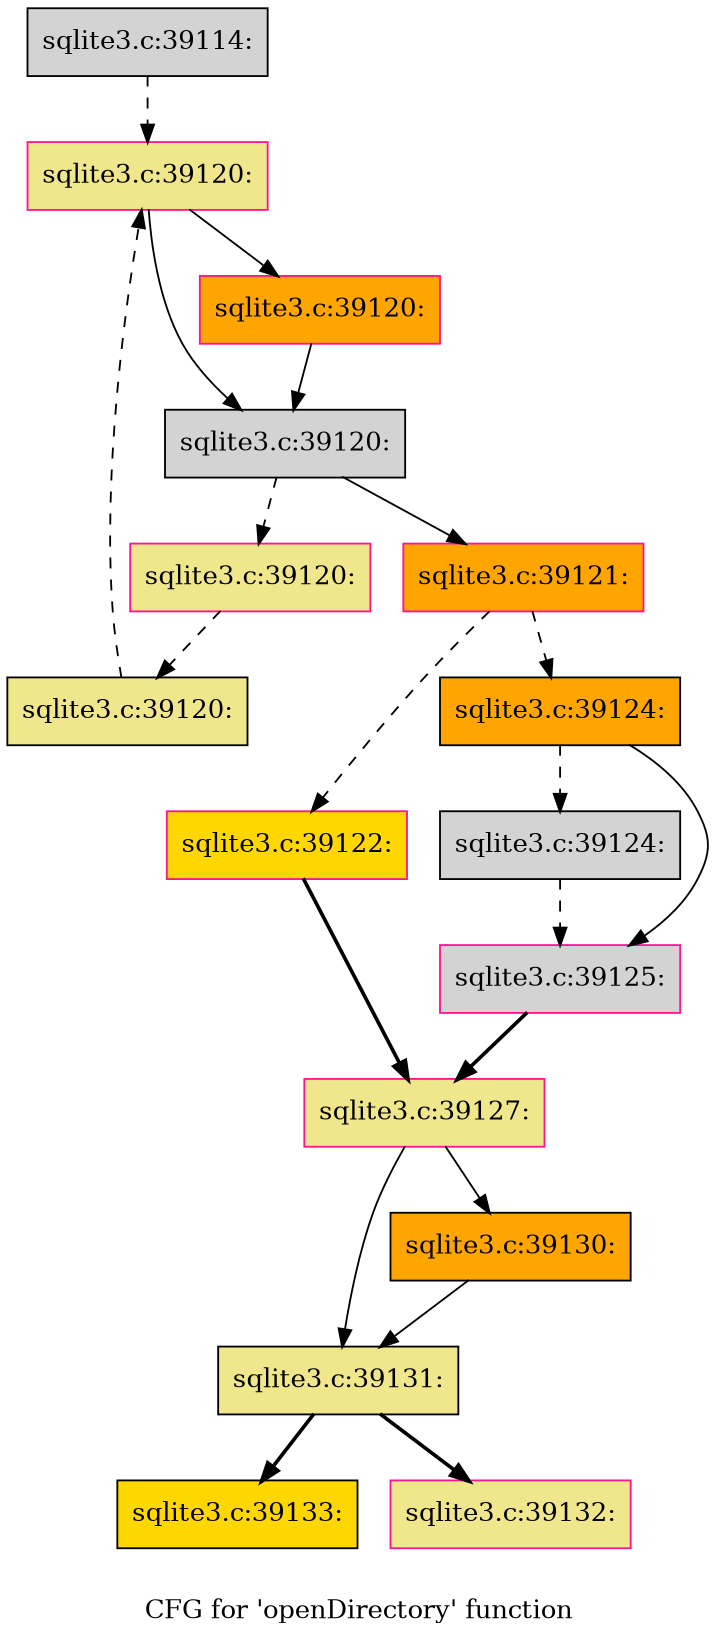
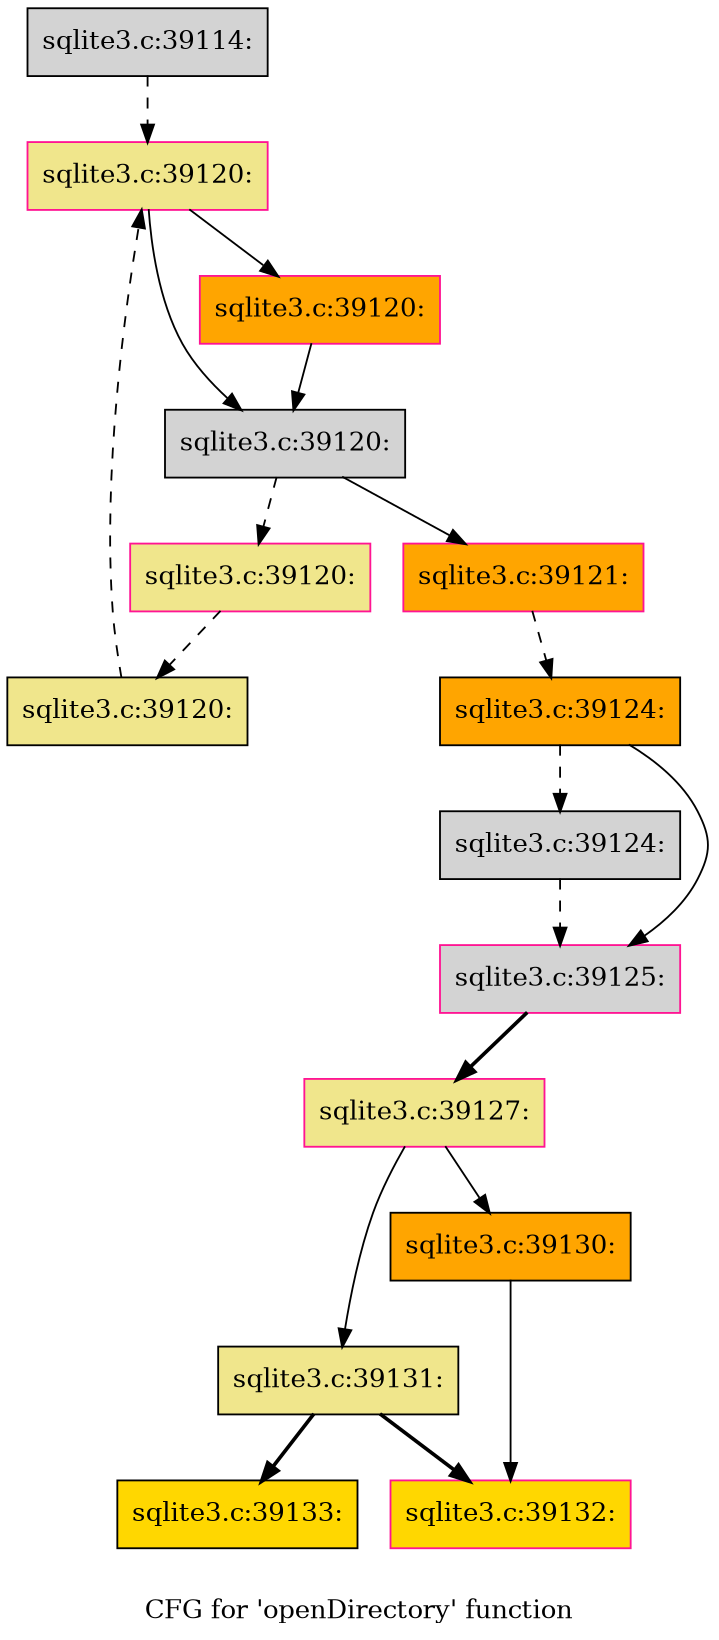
  digraph {
    label="CFG for 'openDirectory' function"
    node [color=black fillcolor=khaki shape=record style=filled]
    edge [style=dashed]
    n1 [fillcolor=lightgrey label="{sqlite3.c:39114:}"]
    n2 [color=deeppink label="{sqlite3.c:39120:}"]
    n3 [color=deeppink fillcolor=orange label="{sqlite3.c:39120:}"]
    n4 [fillcolor=lightgrey label="{sqlite3.c:39120:}"]
    n5 [color=deeppink label="{sqlite3.c:39120:}"]
    n6 [color=deeppink fillcolor=orange label="{sqlite3.c:39121:}"]
    n7 [label="{sqlite3.c:39120:}"]
-   n8 [color=deeppink fillcolor=gold label="{sqlite3.c:39122:}"]
    n9 [fillcolor=orange label="{sqlite3.c:39124:}"]
    n10 [color=deeppink label="{sqlite3.c:39127:}"]
    n11 [fillcolor=lightgrey label="{sqlite3.c:39124:}"]
    n12 [color=deeppink fillcolor=lightgrey label="{sqlite3.c:39125:}"]
    n13 [fillcolor=orange label="{sqlite3.c:39130:}"]
    n14 [label="{sqlite3.c:39131:}"]
-   n15 [color=deeppink label="{sqlite3.c:39132:}"]
+   n15 [color=deeppink fillcolor=gold label="{sqlite3.c:39132:}"]
    n16 [fillcolor=gold label="{sqlite3.c:39133:}"]
    n1 -> n2
    n2 -> n3 [style=solid]
    n2 -> n4 [style=solid]
    n3 -> n4 [style=solid]
    n4 -> n5
    n4 -> n6 [style=solid]
    n5 -> n7
-   n6 -> n8
    n6 -> n9
    n7 -> n2
-   n8 -> n10 [style=bold]
    n9 -> n11
    n9 -> n12 [style=solid]
    n10 -> n13 [style=solid]
    n10 -> n14 [style=solid]
    n11 -> n12
    n12 -> n10 [style=bold]
-   n13 -> n14 [style=solid]
+   n13 -> n15 [style=solid]
    n14 -> n15 [style=bold]
    n14 -> n16 [style=bold]
  }
